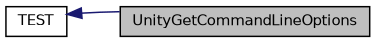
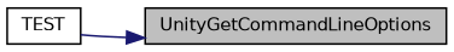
  digraph {
    rankdir=RL
    node [color=black fontname=Helvetica fontsize=10 shape=record style=filled]
    n1 [fillcolor=grey75 fontcolor=black height=0.2 label=UnityGetCommandLineOptions width=0.4]
    n2 [fillcolor=white height=0.2 label=TEST width=0.4]
-   n2 -> n1 [color=midnightblue dir=back fontname=Helvetica fontsize=10 labelfontname=Helvetica labelfontsize=10 style=solid]
+   n1 -> n2 [color=midnightblue dir=back fontname=Helvetica fontsize=10 labelfontname=Helvetica labelfontsize=10 style=solid]
  }
